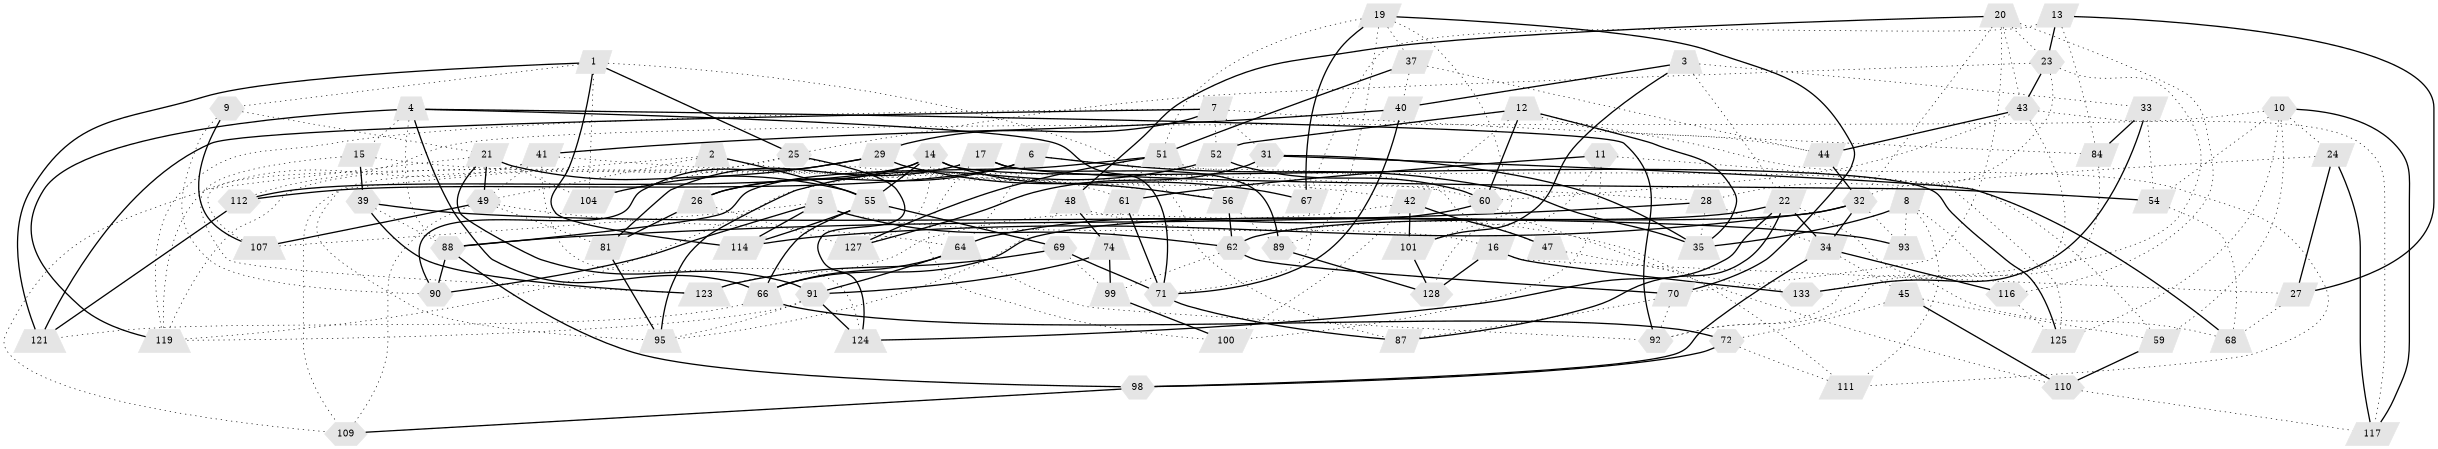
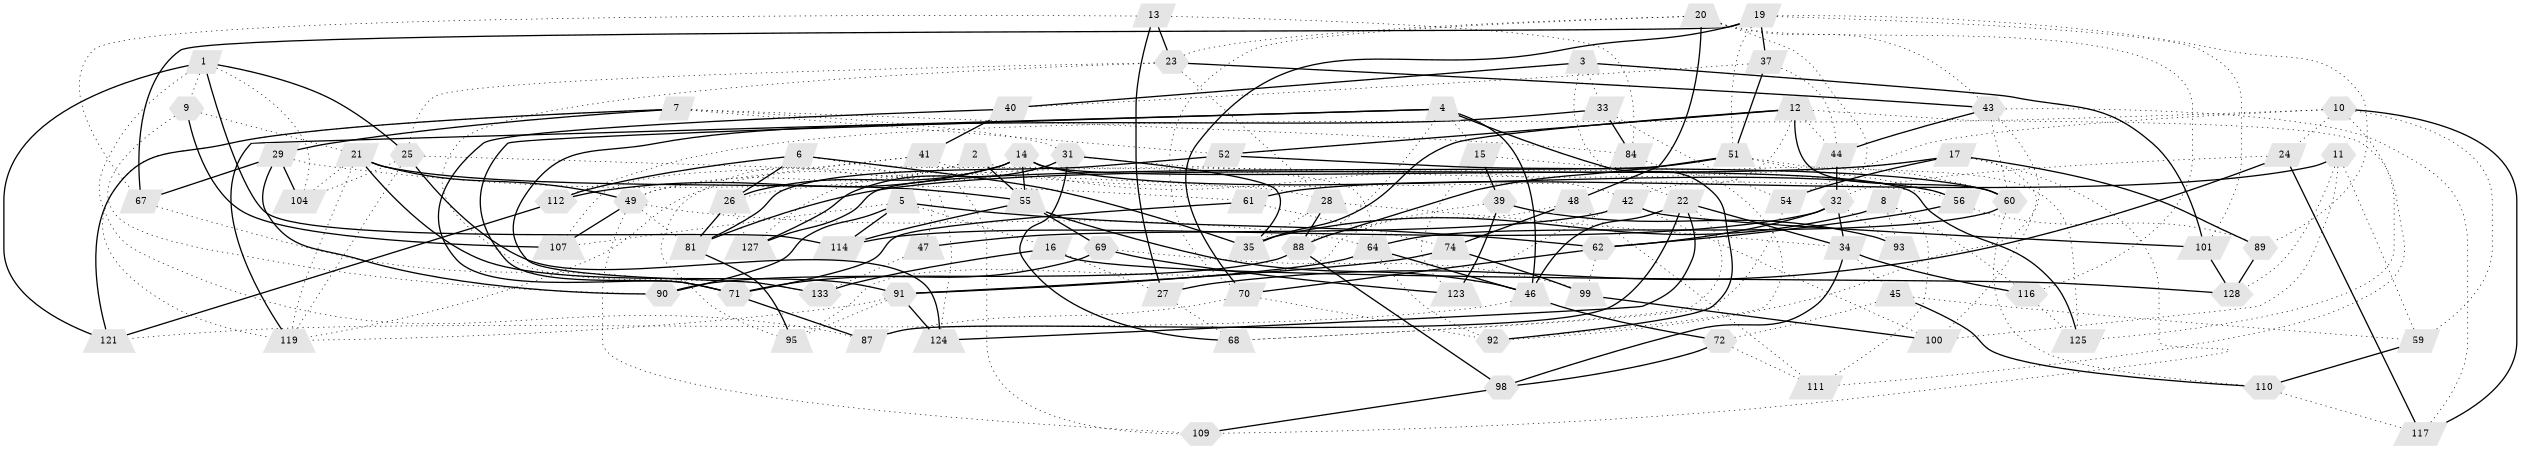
  graph {
    node [color=gray90 shape=parallelogram style=filled]
    edge [style=dotted]
    1 [super="+75"]
    9 [shape=hexagon]
    25 [shape=hexagon super="+113"]
    87
    104
    114
    121 [shape=trapezium]
    90 [shape=hexagon]
    107 [shape=trapezium]
    21 [super="+30"]
    119 [shape=trapezium super="+122"]
    124 [shape=trapezium]
    28 [shape=trapezium super="+85"]
    42 [super="+130"]
    101
    47 [shape=trapezium]
    100
    123 [shape=trapezium]
    2 [shape=trapezium]
    49 [shape=hexagon super="+78"]
    55 [shape=trapezium super="+108"]
    95 [shape=trapezium super="+126"]
    64 [shape=trapezium super="+82"]
    81
    109 [shape=hexagon]
-   66 [shape=trapezium super="+97"]
+   66 [shape=trapezium super="+97" label=46]
    69 [shape=hexagon]
    22 [super="+79"]
    34 [super="+83"]
    68 [shape=trapezium]
    3 [shape=trapezium]
    33
    40
    84
    54
    133 [shape=hexagon]
    71 [shape=hexagon super="+76"]
    41 [super="+105"]
    128 [shape=hexagon]
    4 [shape=trapezium super="+118"]
    15
    88 [shape=hexagon super="+94"]
    92 [shape=hexagon super="+106"]
    60 [shape=hexagon super="+73"]
    39 [shape=hexagon]
    72 [shape=hexagon]
    98 [shape=hexagon]
    5 [shape=trapezium super="+120"]
    16
    62 [shape=hexagon super="+86"]
    27
    70 [super="+131"]
    99 [shape=trapezium]
    6 [super="+65"]
    26 [shape=trapezium super="+58"]
    35 [shape=trapezium super="+36"]
    112 [shape=hexagon]
    127 [shape=trapezium]
    91 [shape=hexagon super="+102"]
    7 [super="+80"]
    29 [super="+46"]
    31 [shape=hexagon super="+57"]
    52
    61
    67
    56 [super="+63"]
    8
    93 [shape=trapezium]
    111
    116 [shape=hexagon]
    125
    10 [shape=hexagon super="+18"]
    24
    59
    117
    32 [shape=hexagon super="+115"]
    110 [shape=hexagon]
    11 [shape=hexagon]
    74 [shape=trapezium]
    12 [shape=trapezium super="+77"]
    44
    23 [shape=hexagon super="+103"]
    43 [shape=hexagon super="+50"]
    13
    14 [shape=hexagon super="+53"]
    89 [shape=hexagon]
    17 [super="+38"]
    19 [super="+129"]
    37
    51 [shape=trapezium super="+96"]
    20 [shape=trapezium super="+132"]
    48 [shape=trapezium]
    45 [shape=trapezium]
    1 -- 9
    1 -- 25 [style=bold]
    1 -- 87
    1 -- 104
    1 -- 114 [style=bold]
    1 -- 121 [style=bold]
    9 -- 90
    9 -- 107 [style=bold]
    9 -- 21
    25 -- 104
    25 -- 119
    25 -- 124 [style=bold]
    25 -- 28
    21 -- 104
    21 -- 119
    21 -- 49 [style=bold]
    21 -- 55 [style=bold]
    21 -- 91 [style=bold]
    28 -- 34
    28 -- 88 [style=bold]
    28 -- 35 [weight=2]
    42 -- 101 [style=bold]
    42 -- 47 [style=bold]
    42 -- 100
    42 -- 123
    101 -- 128 [style=bold]
    47 -- 133
    2 -- 42
    2 -- 49
    2 -- 55 [style=bold]
    2 -- 95
    49 -- 107 [style=bold]
    49 -- 64
    49 -- 81
    49 -- 109
    55 -- 114 [style=bold]
    55 -- 66 [style=bold]
    55 -- 69 [style=bold]
    64 -- 66 [style=bold]
    64 -- 92
    64 -- 91 [style=bold]
    81 -- 95 [style=bold]
    66 -- 121
    66 -- 72 [style=bold]
    69 -- 123 [style=bold]
    69 -- 71 [style=bold]
    69 -- 99
    22 -- 87 [style=bold]
    22 -- 124 [style=bold]
    22 -- 66 [style=bold]
    22 -- 34 [style=bold]
    22 -- 68
    34 -- 98 [style=bold]
    34 -- 116 [style=bold]
    34 -- 45
    3 -- 101 [style=bold]
    3 -- 22
    3 -- 33
    3 -- 40 [style=bold]
    33 -- 84 [style=bold]
    33 -- 54
    33 -- 133 [style=bold]
    40 -- 71 [style=bold]
    40 -- 41 [style=bold]
    84 -- 92
    54 -- 68
    71 -- 87 [style=bold]
    41 -- 107
    41 -- 124
    41 -- 49
    41 -- 109
    41 -- 56
    4 -- 119 [style=bold]
    4 -- 66 [style=bold]
    4 -- 71 [style=bold]
    4 -- 15
    4 -- 88
    4 -- 92 [style=bold]
    15 -- 123
    15 -- 60
    15 -- 39 [style=bold]
    88 -- 90 [style=bold]
    88 -- 98 [style=bold]
    60 -- 64 [style=bold]
    60 -- 110
    39 -- 123 [style=bold]
    39 -- 88
    39 -- 93 [style=bold]
    72 -- 98 [style=bold]
    72 -- 111
    98 -- 109 [style=bold]
    5 -- 114 [style=bold]
    5 -- 90 [style=bold]
    5 -- 107
    5 -- 16
    5 -- 62 [style=bold weight=2]
    16 -- 133 [style=bold]
    16 -- 128 [style=bold]
    16 -- 27
    62 -- 70 [style=bold]
    62 -- 99
    27 -- 68
    70 -- 87
    70 -- 92 [weight=2]
    99 -- 100 [style=bold]
    6 -- 47
    6 -- 64
    6 -- 26 [style=bold weight=2]
    6 -- 35 [style=bold]
    6 -- 112 [style=bold]
    26 -- 81 [style=bold]
    26 -- 127
    112 -- 121 [style=bold]
    91 -- 119
    91 -- 124 [style=bold]
    91 -- 95
    7 -- 121 [style=bold]
    7 -- 119
    7 -- 84
    7 -- 29 [style=bold]
    7 -- 31
    7 -- 52
    29 -- 104 [style=bold]
    29 -- 90 [style=bold]
    29 -- 61
    29 -- 67 [style=bold]
    31 -- 119
    31 -- 68 [style=bold]
    31 -- 35 [style=bold]
    31 -- 127 [style=bold]
    31 -- 56
-   52 -- 95 [style=bold]
+   52 -- 81 [style=bold]
    52 -- 60 [style=bold]
    61 -- 71 [style=bold]
    61 -- 74
    67 -- 71
    56 -- 62 [style=bold]
    56 -- 89
    8 -- 35 [style=bold]
    8 -- 93
    8 -- 111
    8 -- 116
    116 -- 125
    10 -- 54
    10 -- 112
    10 -- 125
    10 -- 24
    10 -- 59
    10 -- 117 [style=bold]
    24 -- 27 [style=bold]
    24 -- 117 [style=bold]
    24 -- 32
    59 -- 110 [style=bold]
    32 -- 114 [style=bold]
    32 -- 34 [style=bold]
    32 -- 62 [style=bold]
    32 -- 93
    110 -- 117
    11 -- 100
    11 -- 128
    11 -- 61 [style=bold]
    11 -- 59
    74 -- 99 [style=bold]
    74 -- 91 [style=bold]
    12 -- 42
    12 -- 60 [style=bold]
    12 -- 35 [style=bold]
    12 -- 52 [style=bold]
    12 -- 111
    12 -- 44
    44 -- 32 [style=bold]
    23 -- 25
    23 -- 28
    23 -- 133
    23 -- 43 [style=bold]
    43 -- 92
    43 -- 60
    43 -- 117
    43 -- 44 [style=bold]
    13 -- 84
    13 -- 27 [style=bold]
    13 -- 67
    13 -- 23 [style=bold]
    14 -- 55 [style=bold]
    14 -- 26 [style=bold]
    14 -- 112 [style=bold]
    14 -- 127
    14 -- 56 [style=bold]
    14 -- 125 [style=bold]
    89 -- 128 [style=bold]
    17 -- 100
    17 -- 81 [style=bold]
    17 -- 109
    17 -- 54 [style=bold]
    17 -- 26
    17 -- 89 [style=bold]
    19 -- 101
    19 -- 70 [style=bold]
    19 -- 67 [style=bold]
    19 -- 89
-   19 -- 37
+   19 -- 37 [style=bold]
    19 -- 51
    37 -- 40
    37 -- 44
    37 -- 51 [style=bold]
    51 -- 88 [style=bold]
    51 -- 127 [style=bold]
    51 -- 56
    51 -- 125
    20 -- 70
    20 -- 116
    20 -- 32
    20 -- 23
    20 -- 43
    20 -- 48 [style=bold]
    48 -- 95
    48 -- 111
    48 -- 74 [style=bold]
    45 -- 72
    45 -- 59
    45 -- 110 [style=bold]
  }
